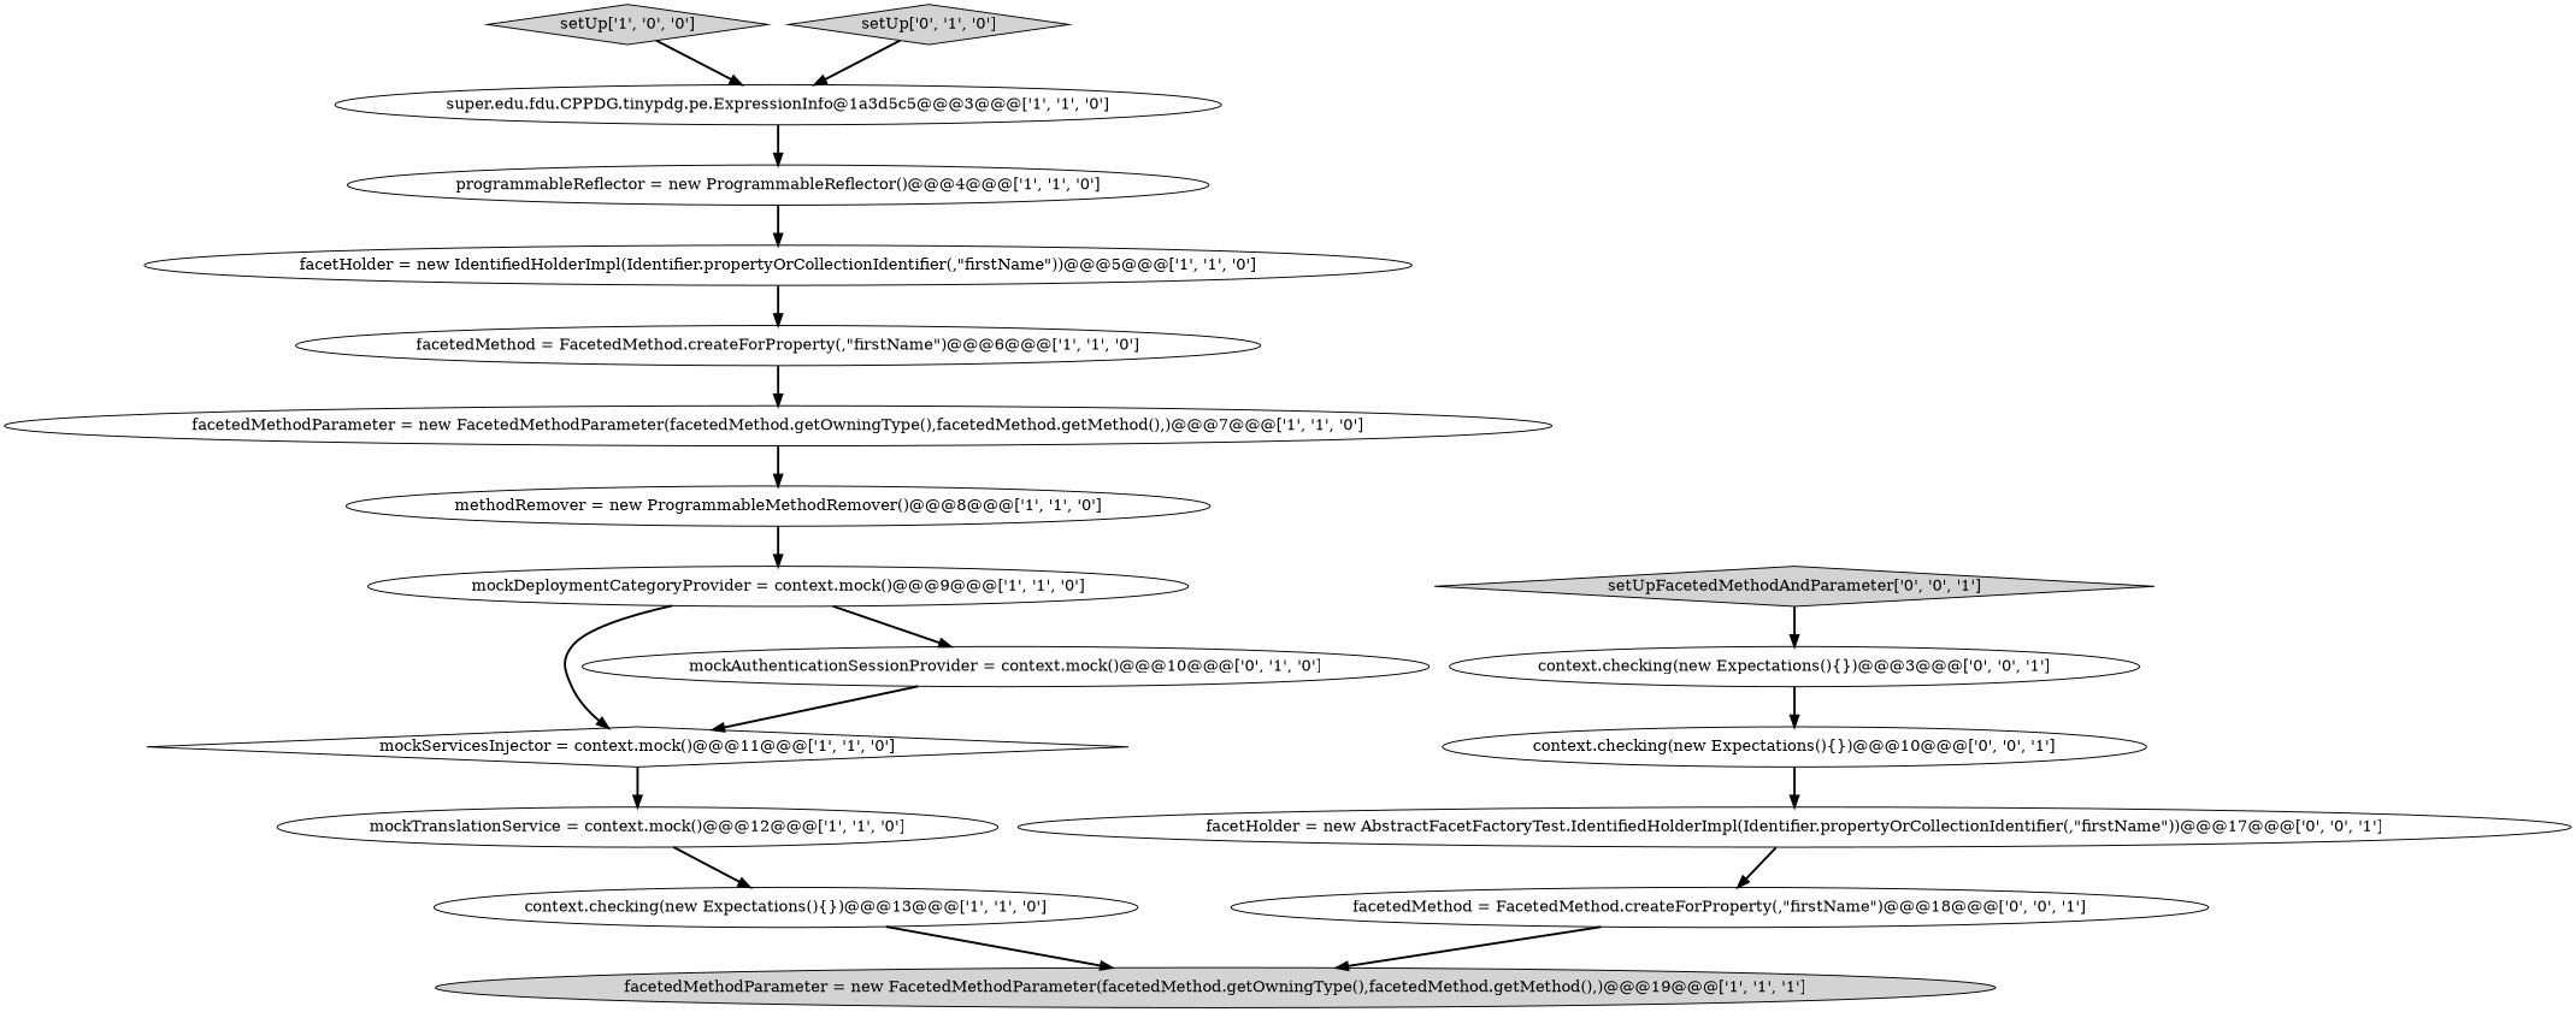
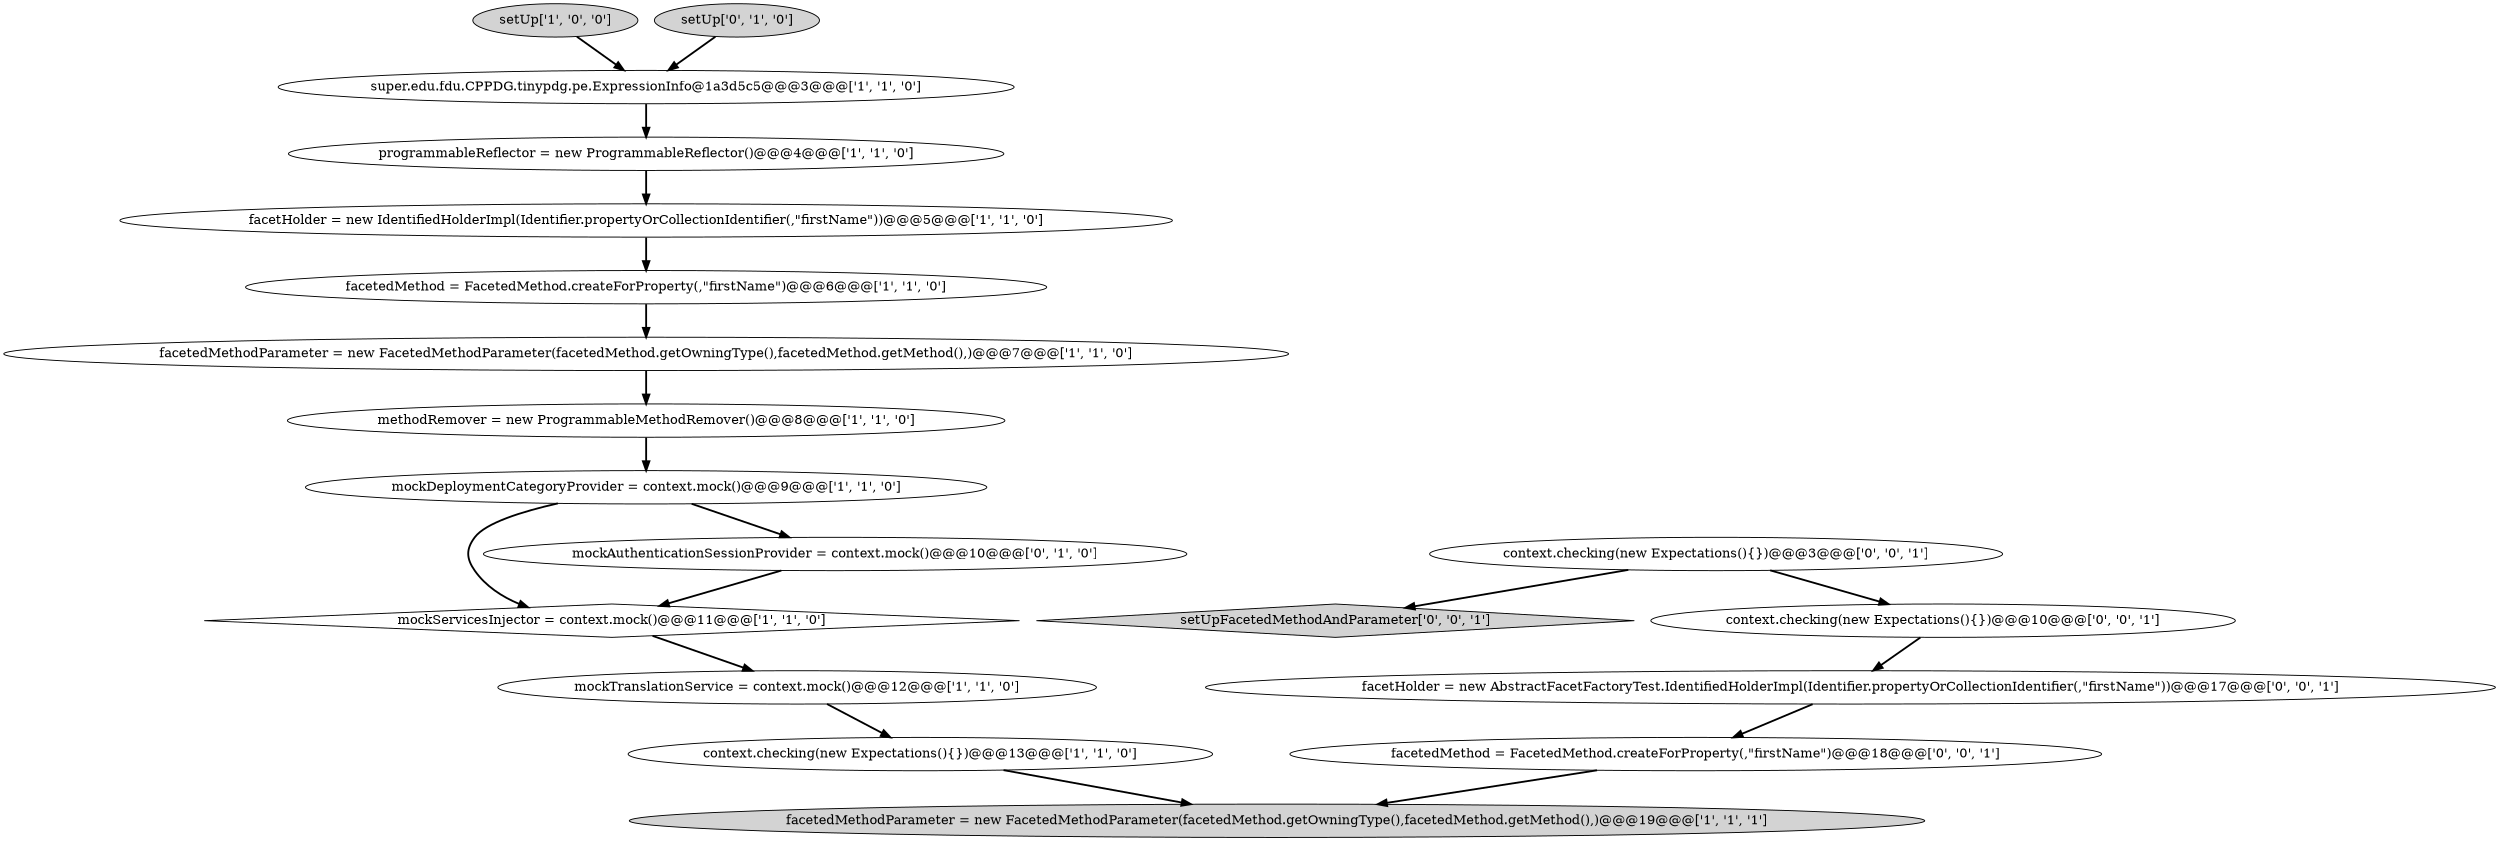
  digraph {
    node [fillcolor=white shape=ellipse style=filled]
    edge [style=bold]
-   n1 [fillcolor=lightgray label="setUp['1', '0', '0']" shape=diamond]
+   n1 [fillcolor=lightgray label="setUp['1', '0', '0']"]
    n2 [label="super.edu.fdu.CPPDG.tinypdg.pe.ExpressionInfo@1a3d5c5@@@3@@@['1', '1', '0']"]
    n3 [label="programmableReflector = new ProgrammableReflector()@@@4@@@['1', '1', '0']"]
    n4 [label="facetedMethod = FacetedMethod.createForProperty(,\"firstName\")@@@18@@@['0', '0', '1']"]
    n5 [fillcolor=lightgray label="facetedMethodParameter = new FacetedMethodParameter(facetedMethod.getOwningType(),facetedMethod.getMethod(),)@@@19@@@['1', '1', '1']"]
    n6 [label="context.checking(new Expectations(){})@@@13@@@['1', '1', '0']"]
-   n7 [fillcolor=lightgray label="setUp['0', '1', '0']" shape=diamond]
+   n7 [fillcolor=lightgray label="setUp['0', '1', '0']"]
    n8 [fillcolor=lightgray label="setUpFacetedMethodAndParameter['0', '0', '1']" shape=diamond]
    n9 [label="context.checking(new Expectations(){})@@@3@@@['0', '0', '1']"]
    n10 [label="context.checking(new Expectations(){})@@@10@@@['0', '0', '1']"]
    n11 [label="mockServicesInjector = context.mock()@@@11@@@['1', '1', '0']" shape=diamond]
    n12 [label="mockTranslationService = context.mock()@@@12@@@['1', '1', '0']"]
    n13 [label="facetHolder = new IdentifiedHolderImpl(Identifier.propertyOrCollectionIdentifier(,\"firstName\"))@@@5@@@['1', '1', '0']"]
    n14 [label="facetedMethod = FacetedMethod.createForProperty(,\"firstName\")@@@6@@@['1', '1', '0']"]
    n15 [label="facetedMethodParameter = new FacetedMethodParameter(facetedMethod.getOwningType(),facetedMethod.getMethod(),)@@@7@@@['1', '1', '0']"]
    n16 [label="facetHolder = new AbstractFacetFactoryTest.IdentifiedHolderImpl(Identifier.propertyOrCollectionIdentifier(,\"firstName\"))@@@17@@@['0', '0', '1']"]
    n17 [label="mockDeploymentCategoryProvider = context.mock()@@@9@@@['1', '1', '0']"]
    n18 [label="mockAuthenticationSessionProvider = context.mock()@@@10@@@['0', '1', '0']"]
    n19 [label="methodRemover = new ProgrammableMethodRemover()@@@8@@@['1', '1', '0']"]
    n1 -> n2
    n2 -> n3
    n3 -> n13
    n4 -> n5
    n6 -> n5
    n7 -> n2
-   n8 -> n9
+   n9 -> n8
    n9 -> n10
    n10 -> n16
    n11 -> n12
    n12 -> n6
    n13 -> n14
    n14 -> n15
    n15 -> n19
    n16 -> n4
    n17 -> n11
    n17 -> n18
    n18 -> n11
    n19 -> n17
  }
